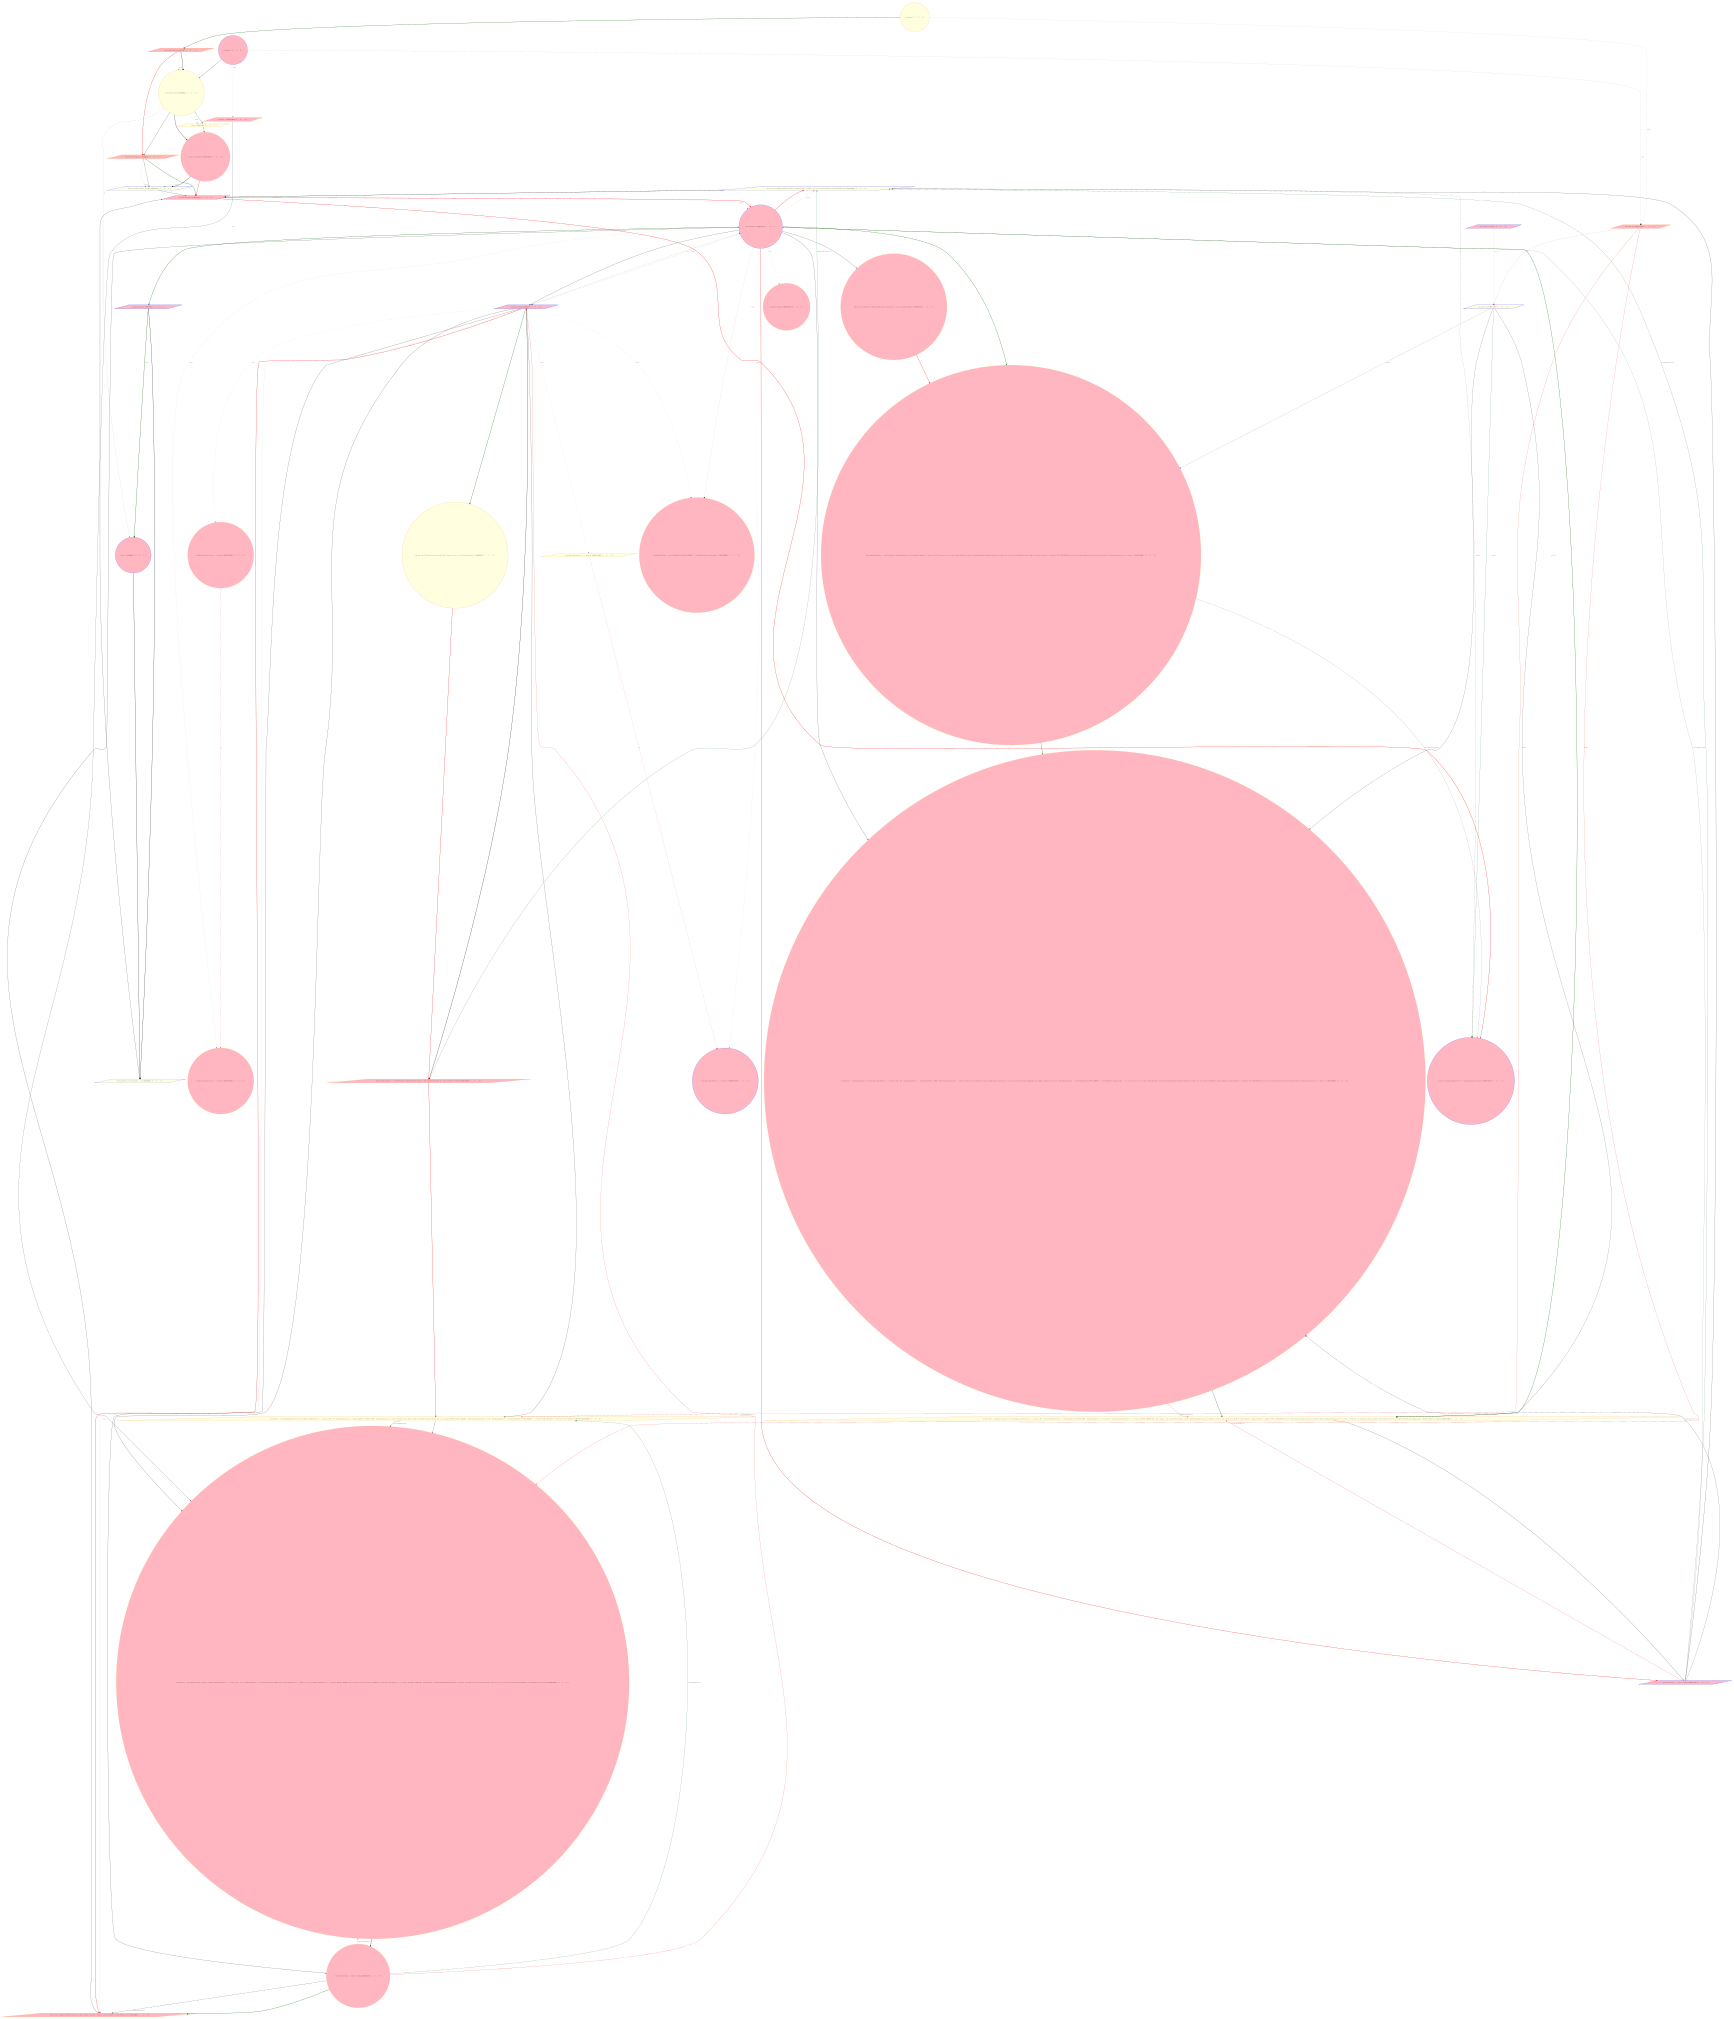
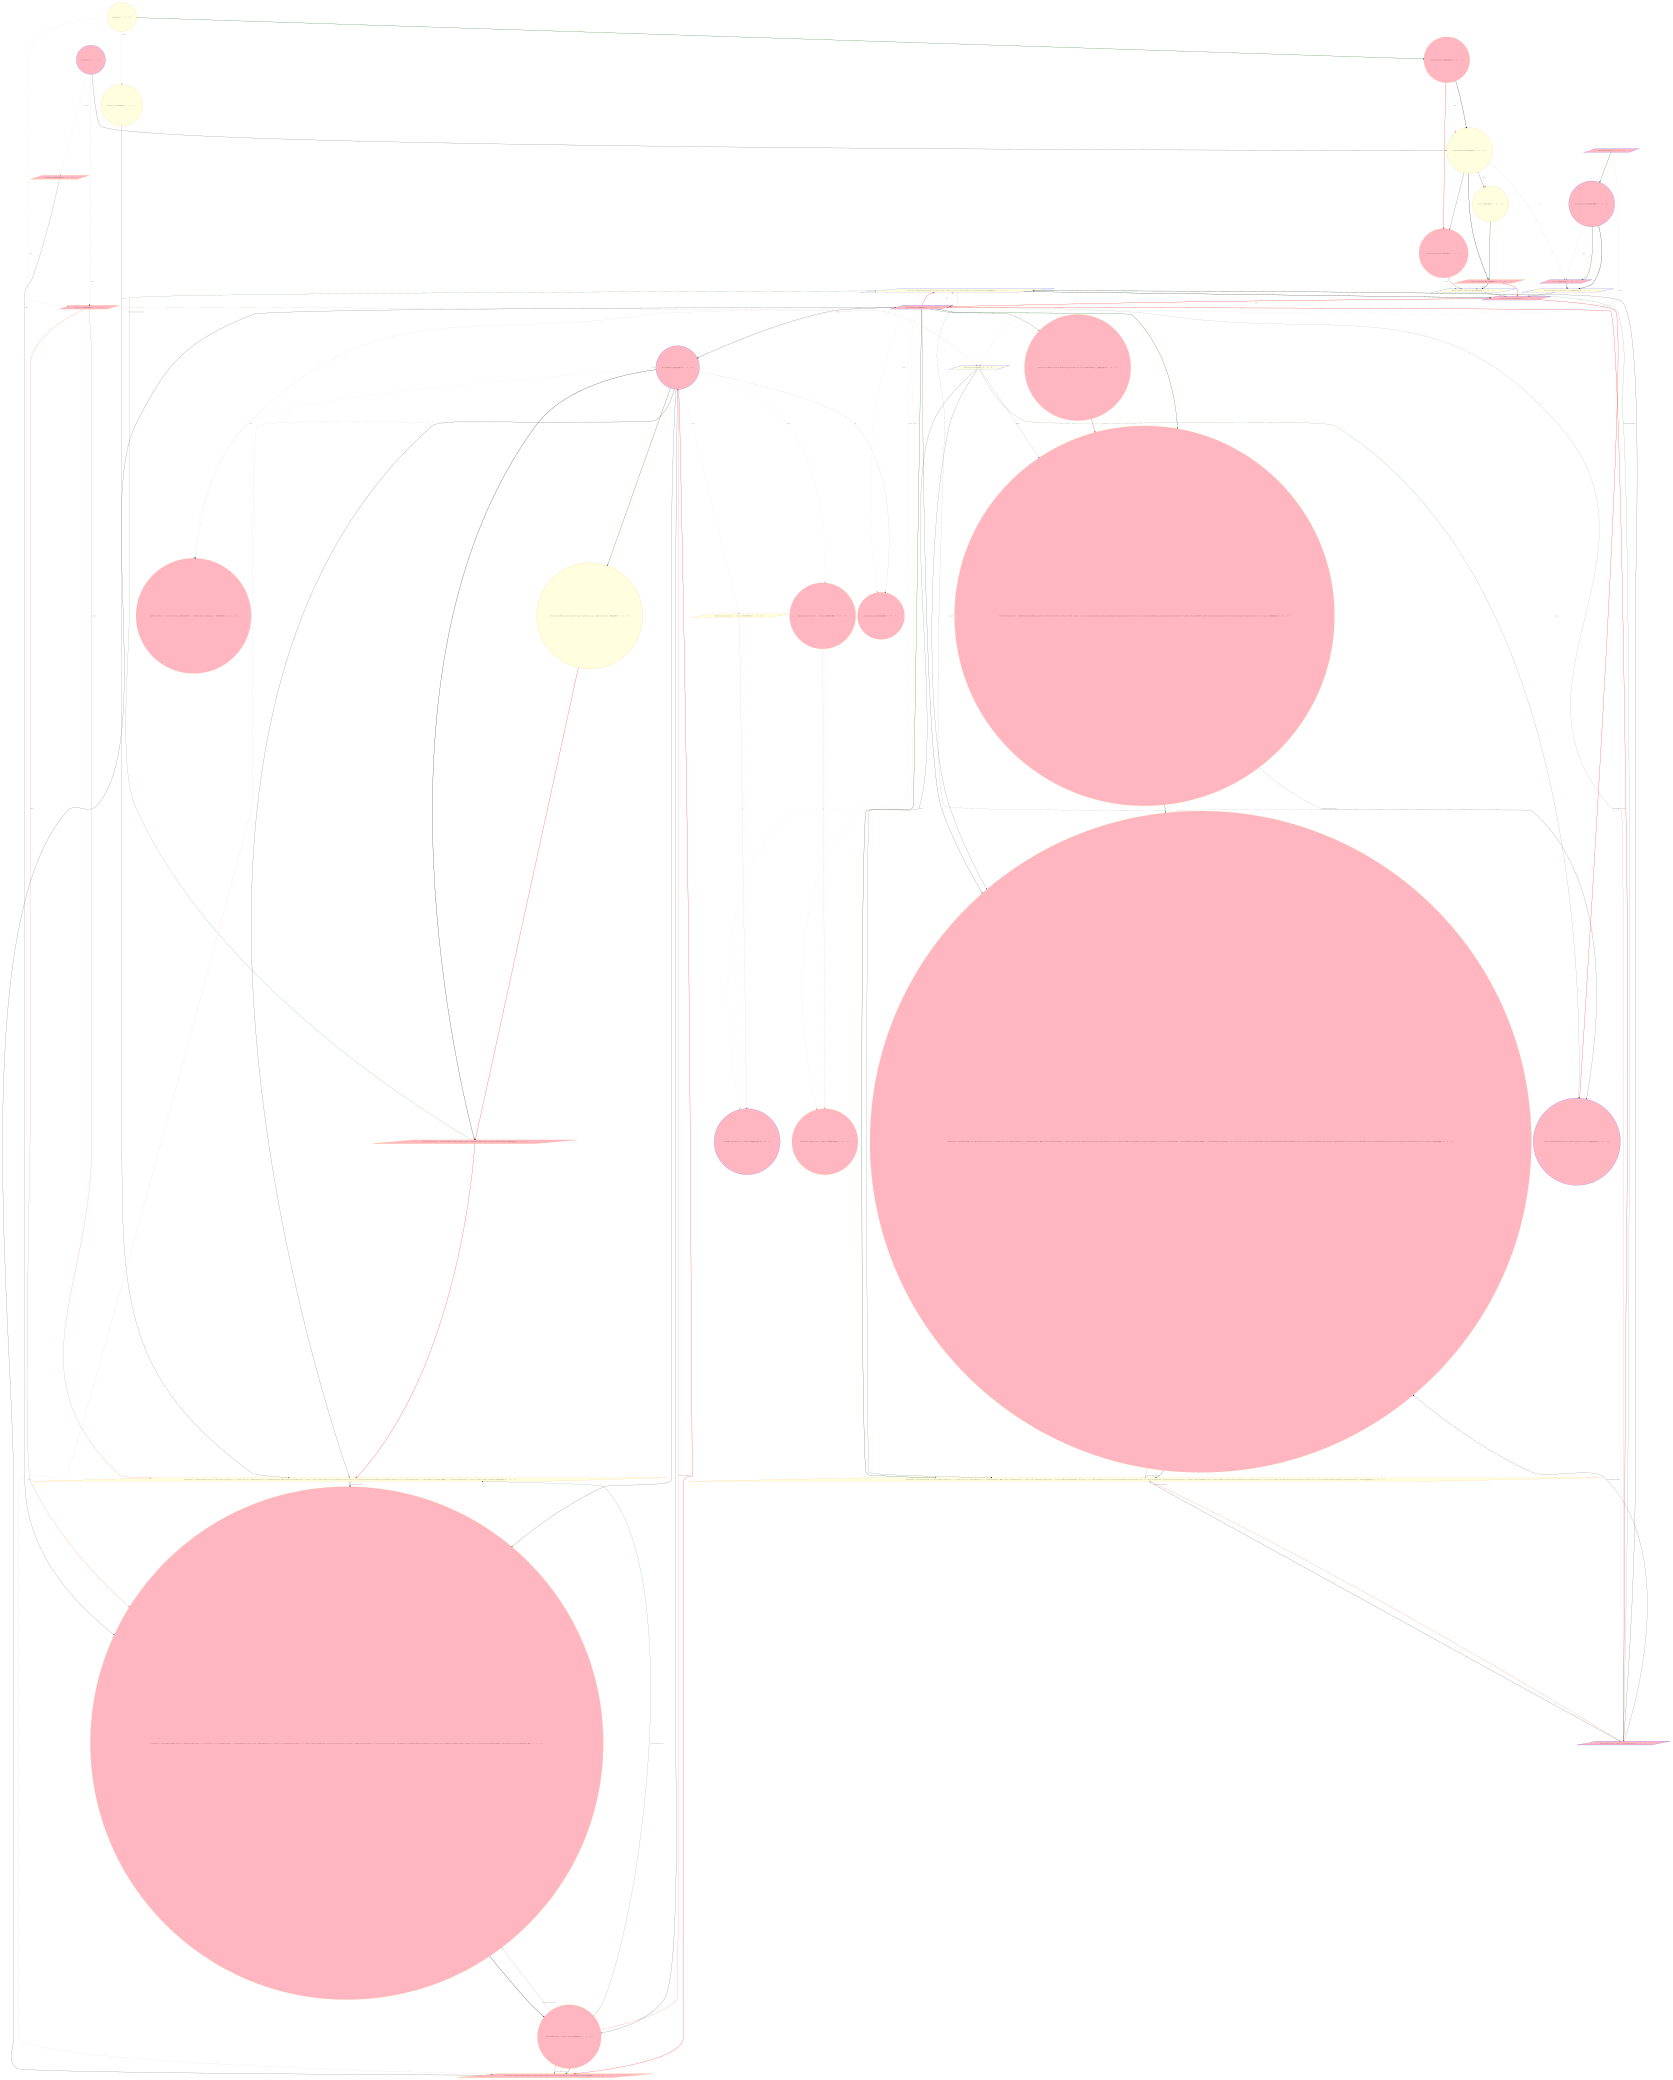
  digraph {
    fontname="IBM Plex Mono"
    node [color=darkorange fillcolor=lightpink fontname="IBM Plex Mono" shape=circle style=filled]
    edge [arrowhead=vee color=gray40 fontname="IBM Plex Mono" style=bold]
    n1 [color=blue fillcolor=lightyellow label="throw new IllegalStateException(sm.getString(\"channel.nio.ssl.invalidStatus\",handshakeStatus))@@@81@@@['1', '1', '1']" shape=parallelogram]
    n2 [color=blue label="!handshakeComplete@@@5@@@['1', '1', '1']" shape=parallelogram]
    n3 [color=blue label="return handshakeComplete? 0: handshakeInternal(async)@@@84@@@['0', '0', '1']"]
-   n4 [color=blue label="handshakeStatus@@@6@@@['1', '1', '1']"]
+   n4 [color=blue label="handshakeStatus@@@6@@@['1', '1', '1']" shape=parallelogram]
+   n5 [fillcolor=lightyellow label="boolean write@@@2@@@['1', '0', '0']"]
    n6 [fillcolor=lightyellow label="{handshake = handshakeWrap(write)if (handshake.getStatus() == Status.OK) {if (handshakeStatus == HandshakeStatus.NEED_TASK) handshakeStatus = tasks()}{throw new IOException(sm.getString(\"channel.nio.ssl.unexpectedStatusDuringWrap\",handshake.getStatus()))}if (handshakeStatus != HandshakeStatus.NEED_UNWRAP || (!flush(netOutBuffer))) {return SelectionKey.OP_WRITE}}@@@15@@@['1', '1', '0']" shape=parallelogram]
    n7 [label="{handshake = handshakeUnwrap(read)if (handshake.getStatus() == Status.OK) {if (handshakeStatus == HandshakeStatus.NEED_TASK) handshakeStatus = tasks()}if (handshake.getStatus() == Status.BUFFER_UNDERFLOW) {return SelectionKey.OP_READ}if (handshake.getStatus() == Status.BUFFER_OVERFLOW) {bufHandler.configureReadBufferForWrite()}{throw new IOException(sm.getString(\"channel.nio.ssl.unexpectedStatusDuringWrap\",handshakeStatus))}break}@@@27@@@['1', '1', '0']"]
    n8 [label="{handshakeComplete = !netOutBuffer.hasRemaining()if (handshakeComplete) {return 0}{if (async) {sc.write(netOutBuffer,socket,handshakeWriteCompletionHandler)}{try {sc.write(netOutBuffer).get(endpoint.getSoTimeout(),TimeUnit.MILLISECONDS)}catch (InterruptedException|ExecutionException|TimeoutException e) }return 1}}@@@10@@@['0', '0', '1']"]
    n9 [label="{handshake = handshakeWrap()if (handshake.getStatus() == Status.OK) {if (handshakeStatus == HandshakeStatus.NEED_TASK) handshakeStatus = tasks()}{throw new IOException(sm.getString(\"channel.nio.ssl.unexpectedStatusDuringWrap\",handshake.getStatus()))}if (handshakeStatus != HandshakeStatus.NEED_UNWRAP || netOutBuffer.remaining() > 0) {if (async) {sc.write(netOutBuffer,socket,handshakeWriteCompletionHandler)}{try {sc.write(netOutBuffer).get(endpoint.getSoTimeout(),TimeUnit.MILLISECONDS)}catch (InterruptedException|ExecutionException|TimeoutException e) }return 1}}@@@30@@@['0', '0', '1']"]
-   n10 [color=blue label="handshakeStatus@@@7@@@['1', '1', '0']" shape=parallelogram]
+   n10 [color=blue label="handshakeStatus@@@7@@@['1', '1', '0']"]
    n11 [label="handshakeStatus != HandshakeStatus.NEED_UNWRAP || netOutBuffer.remaining() > 0@@@38@@@['1', '1', '1']"]
    n12 [fillcolor=lightyellow label="{handshake = handshakeUnwrap()if (handshake.getStatus() == Status.OK) {if (handshakeStatus == HandshakeStatus.NEED_TASK) handshakeStatus = tasks()}if (handshake.getStatus() == Status.BUFFER_UNDERFLOW) {if (async) {sc.read(netInBuffer,socket,handshakeReadCompletionHandler)}{try {sc.read(netInBuffer).get(endpoint.getSoTimeout(),TimeUnit.MILLISECONDS)}catch (InterruptedException|ExecutionException|TimeoutException e) }return 1}{throw new IOException(sm.getString(\"channel.nio.ssl.unexpectedStatusDuringUnwrap\",handshakeStatus))}break}@@@53@@@['0', '0', '1']" shape=parallelogram]
    n13 [label="{throw new IOException(sm.getString(\"channel.nio.ssl.notHandshaking\"))}@@@7@@@['0', '0', '1']"]
    n14 [color=blue label="handshake.getStatus() == Status.OK@@@55@@@['0', '0', '1']"]
    n15 [color=blue label="{handshakeStatus = tasks()break}@@@77@@@['0', '0', '1']" shape=parallelogram]
    n16 [label="handshakeComplete@@@12@@@['0', '0', '1']"]
    n17 [label="handshake.getStatus() == Status.OK@@@32@@@['0', '0', '1']"]
-   n18 [label="handshakeComplete@@@3@@@['1', '0', '0']" shape=parallelogram]
-   n19 [label="!flush(netOutBuffer)@@@4@@@['1', '0', '0']" shape=parallelogram]
+   n18 [label="handshakeComplete@@@3@@@['1', '0', '0']"]
+   n19 [label="!flush(netOutBuffer)@@@4@@@['1', '0', '0']"]
    n20 [fillcolor=lightyellow label="handshakeComplete@@@3@@@['1', '1', '0']"]
    n21 [color=blue fillcolor=lightyellow label="return SelectionKey.OP_WRITE@@@4@@@['1', '1', '0']" shape=parallelogram]
-   n22 [fillcolor=lightyellow label="return 0@@@3@@@['0', '1', '0']" shape=parallelogram]
-   n23 [color=blue label="return 0@@@3@@@['0', '0', '1']"]
-   n24 [label="!flush(netOutBuffer)@@@4@@@['0', '1', '0']"]
+   n22 [fillcolor=lightyellow label="return 0@@@3@@@['0', '1', '0']"]
+   n23 [color=blue label="return 0@@@3@@@['0', '0', '1']" shape=parallelogram]
+   n24 [label="!flush(netOutBuffer)@@@4@@@['0', '1', '0']" shape=parallelogram]
    n25 [label="{handshakeStatus = tasks()break}@@@43@@@['1', '1', '0']"]
    n26 [label="throw new IllegalStateException(sm.getString(\"channel.nio.ssl.invalidStatus\",handshakeStatus))@@@47@@@['1', '1', '0']" shape=parallelogram]
    n27 [color=blue fillcolor=lightyellow label="SSLEngineResult handshake = null@@@4@@@['0', '0', '1']" shape=parallelogram]
-   n28 [color=blue label="handshakeComplete@@@3@@@['0', '0', '1']" shape=parallelogram]
+   n28 [color=blue label="handshakeComplete@@@3@@@['0', '0', '1']"]
    n29 [fillcolor=lightyellow label="{throw new IOException(sm.getString(\"channel.nio.ssl.notHandshaking\"))}@@@8@@@['1', '1', '0']"]
    n30 [fillcolor=lightyellow label="handshake.getStatus() == Status.OK@@@29@@@['1', '1', '0']" shape=parallelogram]
    n31 [label="{handshakeComplete = !netOutBuffer.hasRemaining()return handshakeComplete? 0: SelectionKey.OP_WRITE}@@@11@@@['1', '1', '0']" shape=parallelogram]
    n32 [label="handshake.getStatus() == Status.OK@@@17@@@['1', '1', '0']"]
    n33 [fillcolor=lightyellow label="handshake['1', '0', '0']"]
    n34 [label="boolean write@@@2@@@['1', '1', '0']" shape=parallelogram]
    n35 [color=blue fillcolor=lightyellow label="boolean async@@@2@@@['0', '0', '1']" shape=parallelogram]
    n36 [color=blue label="handshake['0', '1', '0']"]
    n37 [label="boolean read@@@2@@@['0', '1', '0']" shape=parallelogram]
    n38 [color=blue label="handshakeInternal['0', '0', '1']" shape=parallelogram]
    n1 -> n2 [arrowhead=box color=black]
    n1 -> n3 [color=black label=0 style=dashed]
    n2 -> n3 [arrowhead=normal color=red]
    n2 -> n4 [arrowhead=normal color=red label=true style=dotted]
    n2 -> n4 [color=red]
    n4 -> n1 [color=red]
    n4 -> n1 [arrowhead=normal color=red label=true style=dotted]
    n4 -> n8 [color=darkgreen]
    n4 -> n9
    n4 -> n10 [arrowhead=normal color=black label=true style=dotted]
    n4 -> n10 [arrowhead=box]
    n4 -> n11 [arrowhead=box color=black label=true style=dotted]
    n4 -> n12 [arrowhead=normal color=darkgreen]
    n4 -> n13 [arrowhead=normal]
    n4 -> n14 [arrowhead=normal label=true style=dotted]
    n4 -> n15 [arrowhead=normal color=red]
    n4 -> n16 [arrowhead=normal label=true style=dotted]
    n4 -> n17 [arrowhead=normal color=red label=true style=dotted]
+   n5 -> n6 [arrowhead=normal color=black label=write style=solid]
    n6 -> n7 [arrowhead=normal color=black label=handshakeStatus style=solid]
    n6 -> n7 [arrowhead=normal]
    n7 -> n25 [arrowhead=normal color=black]
    n8 -> n3 [label=handshakeComplete style=solid]
    n8 -> n9 [arrowhead=normal color=darkgreen]
    n9 -> n12 [color=red label=handshakeStatus style=solid]
    n9 -> n12 [color=darkgreen]
-   n10 -> n4 [arrowhead=box color=darkgreen label=0 style=dashed]
+   n10 -> n16 [arrowhead=box color=darkgreen label=0 style=dashed]
    n10 -> n6
    n10 -> n7 [arrowhead=box]
    n10 -> n11 [arrowhead=box label=true style=dotted]
    n10 -> n25 [arrowhead=normal]
    n10 -> n26 [color=red]
    n10 -> n26 [arrowhead=normal color=black label=true style=dotted]
    n10 -> n29 [color=darkgreen]
    n10 -> n30 [arrowhead=normal label=true style=dotted]
    n10 -> n31 [color=black]
    n10 -> n32 [label=true style=dotted]
    n12 -> n15 [arrowhead=normal]
    n13 -> n8 [color=red]
    n15 -> n1 [arrowhead=box]
    n15 -> n1 [arrowhead=normal color=darkgreen label=handshakeStatus style=solid]
    n15 -> n4 [label=handshakeStatus style=solid]
    n15 -> n9 [arrowhead=box color=black label=handshakeStatus style=solid]
    n15 -> n12 [color=red label=handshakeStatus style=solid]
    n18 -> n19 [arrowhead=box color=red]
    n18 -> n20 [arrowhead=box color=black]
    n18 -> n20 [color=red label=true style=dotted]
-   n19 -> n2 [color=darkgreen]
    n19 -> n21 [color=darkgreen label=true style=dotted]
    n19 -> n21 [arrowhead=box]
    n20 -> n19 [arrowhead=box]
    n20 -> n22 [arrowhead=box]
    n20 -> n22 [label=true style=dotted]
    n20 -> n23 [arrowhead=normal label=0 style=dashed]
    n20 -> n24 [arrowhead=normal color=black]
    n21 -> n2
    n22 -> n24 [arrowhead=normal color=darkgreen]
    n23 -> n27 [color=black]
    n24 -> n2 [color=red]
    n24 -> n21 [arrowhead=normal color=darkgreen label=true style=dotted]
    n24 -> n21 [color=black]
    n25 -> n6 [arrowhead=box color=darkgreen label=handshakeStatus style=solid]
    n25 -> n7 [arrowhead=normal label=handshakeStatus style=solid]
    n25 -> n10 [arrowhead=box color=red label=handshakeStatus style=solid]
    n25 -> n26 [color=darkgreen]
    n25 -> n26 [arrowhead=normal color=black label=handshakeStatus style=solid]
    n26 -> n4
    n27 -> n2 [arrowhead=box]
    n28 -> n23 [color=darkgreen label=true style=dotted]
    n28 -> n23 [color=darkgreen]
    n28 -> n27 [color=black]
    n29 -> n31 [arrowhead=box color=red]
    n30 -> n14 [arrowhead=box color=red label=0 style=dashed]
    n31 -> n1 [color=darkgreen label=handshakeComplete style=solid]
    n31 -> n6 [color=red]
    n32 -> n17 [arrowhead=normal color=red label=0 style=dashed]
+   n33 -> n5 [label=true style=dotted]
    n33 -> n18 [arrowhead=box color=darkgreen]
    n33 -> n34 [color=darkgreen label=true style=dotted]
    n34 -> n6 [color=red label=write style=solid]
    n34 -> n7 [arrowhead=normal color=red label=read style=solid]
    n34 -> n35 [color=red label=0 style=dashed]
    n35 -> n3 [arrowhead=box color=darkgreen label=async style=solid]
    n35 -> n8 [arrowhead=box label=async style=solid]
    n35 -> n9 [arrowhead=normal color=black label=async style=solid]
    n35 -> n12 [arrowhead=box color=black label=async style=solid]
    n36 -> n20 [arrowhead=normal]
    n36 -> n34 [arrowhead=box color=black label=true style=dotted]
    n36 -> n37 [arrowhead=normal label=true style=dotted]
    n37 -> n7 [arrowhead=normal color=black label=read style=solid]
-   n4 -> n28 [color=darkgreen]
+   n38 -> n28 [color=darkgreen]
    n38 -> n35 [color=darkgreen label=true style=dotted]
  }
